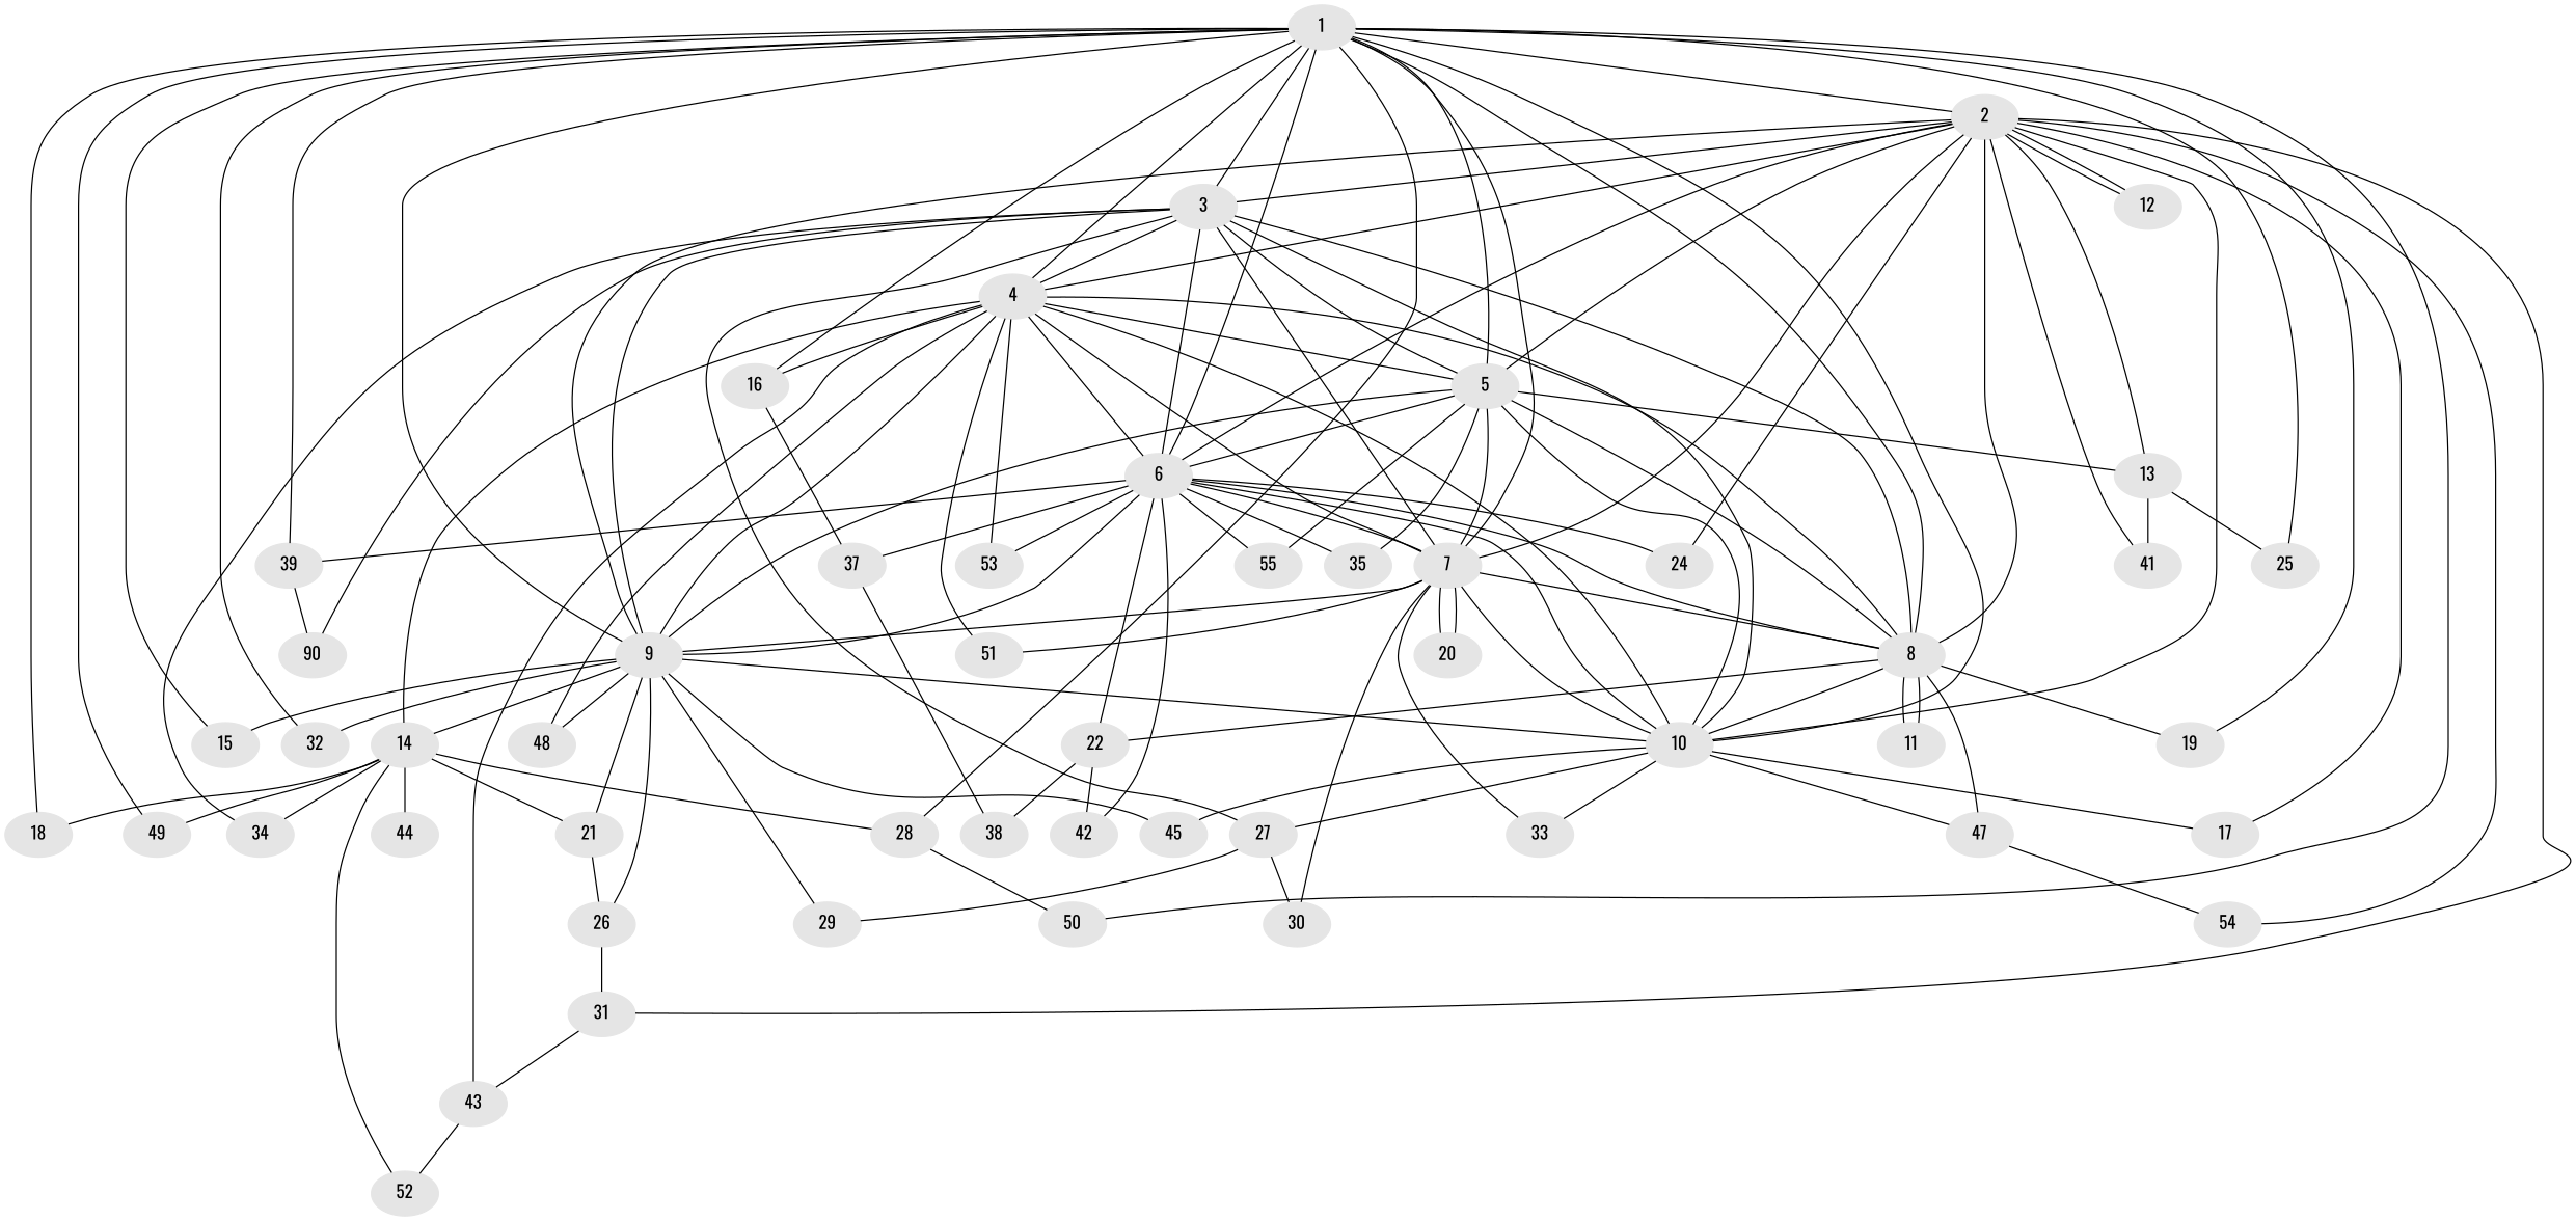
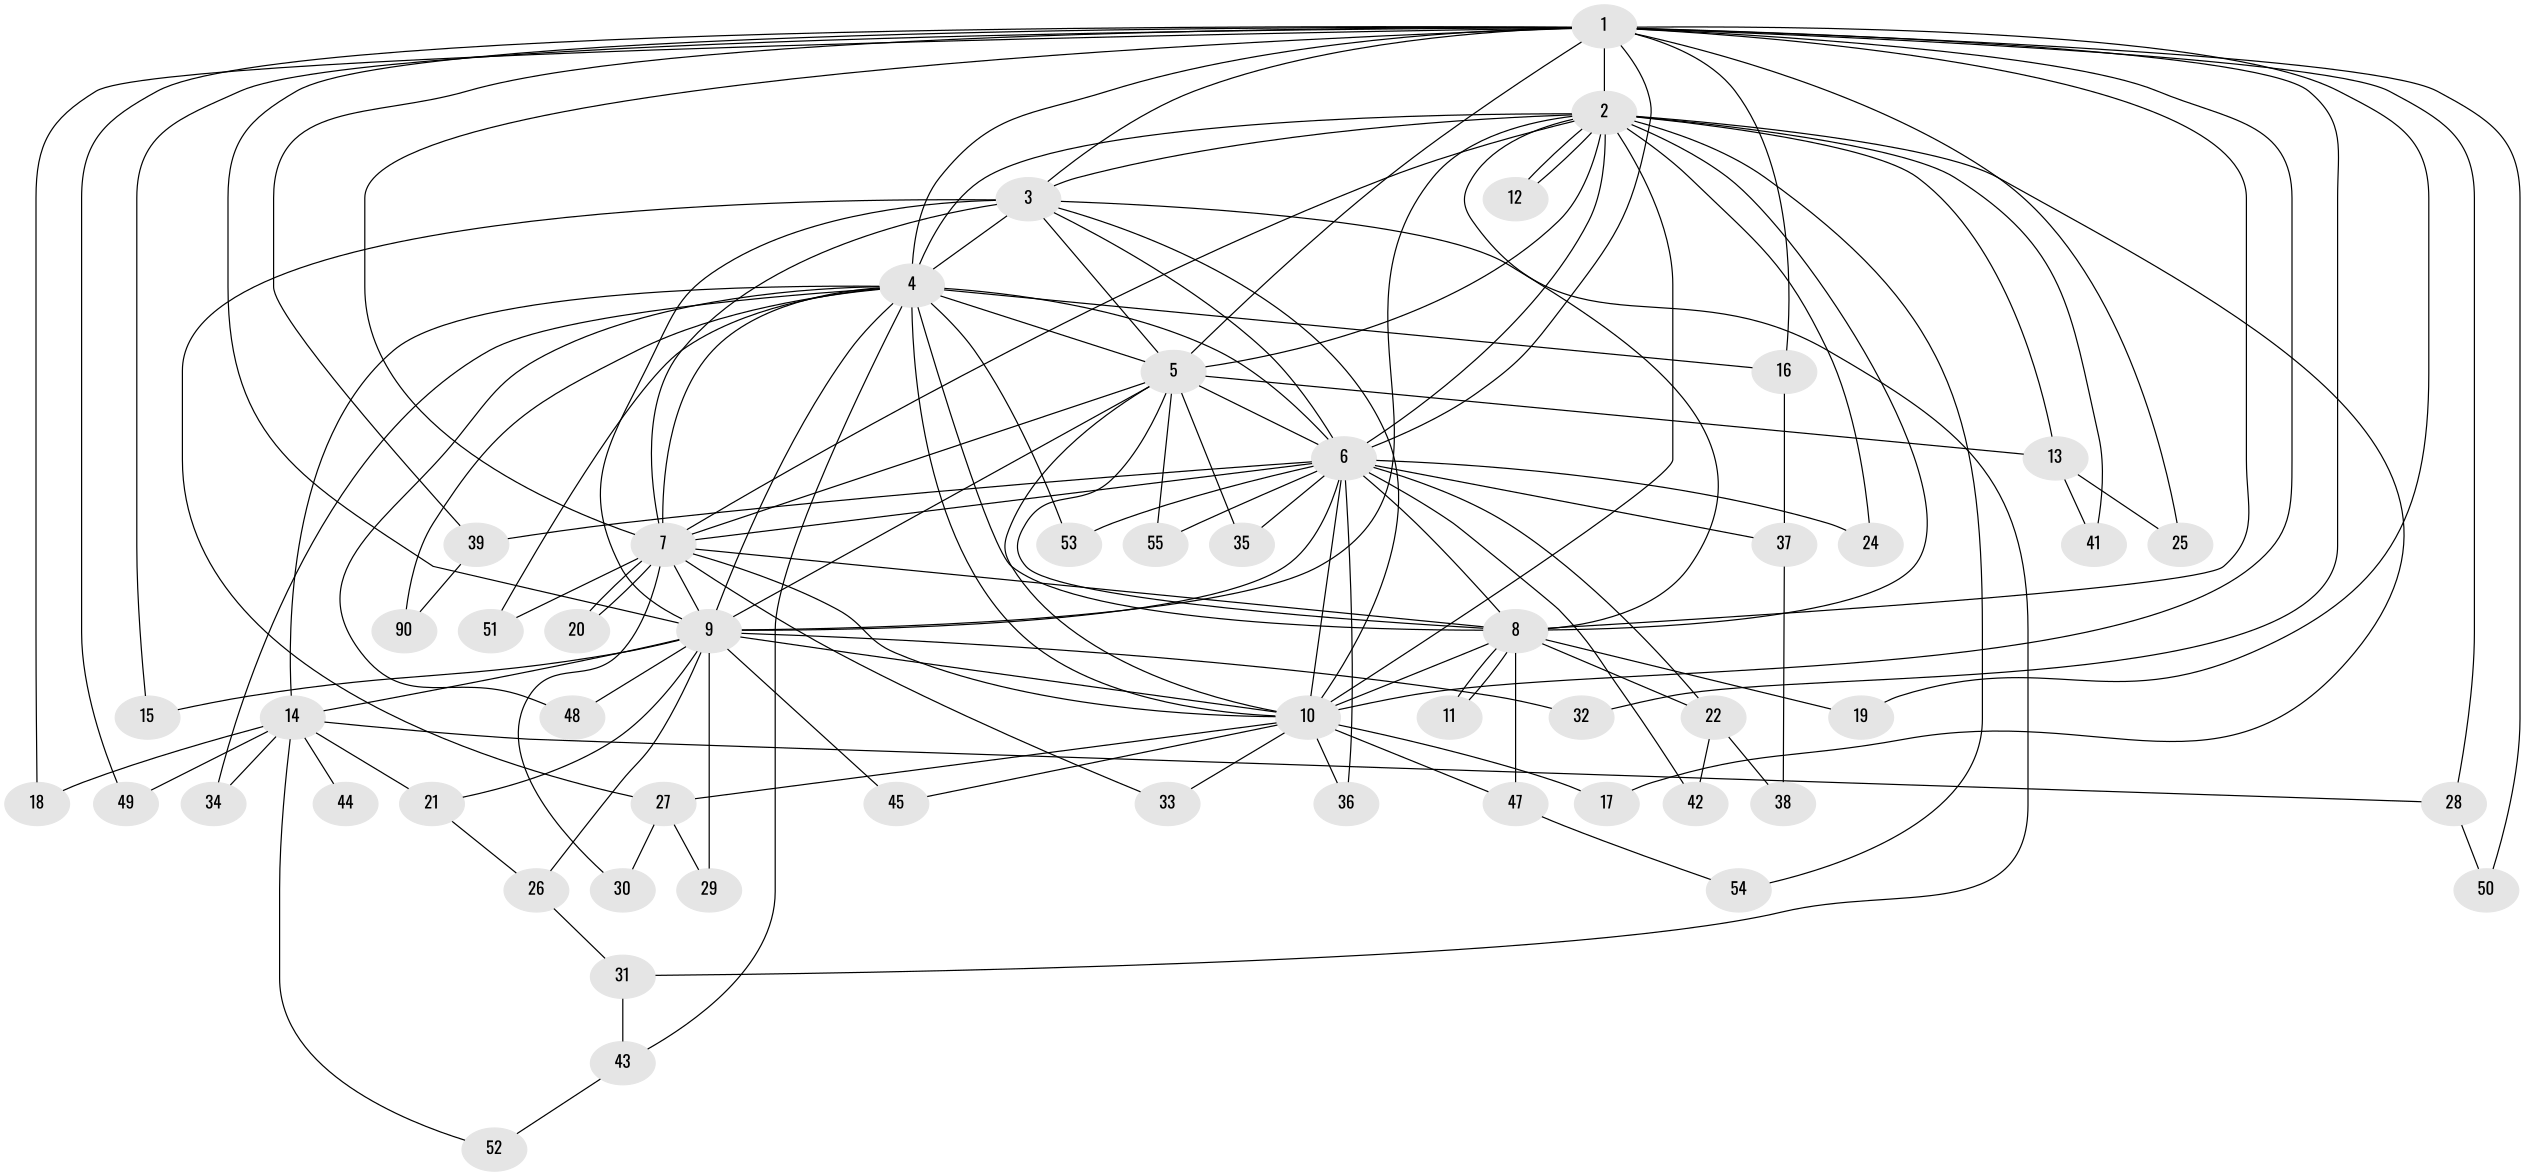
  graph {
    fontname=Oswald
    node [color=gray90 fontname=Oswald style=filled]
    edge [fontname=Oswald]
    1
    2
    3
    4
    5
    6
    7
    8
    9
    10
    15
    16
    18
    19
    25
    28
    32
    39
    49
    50
    12
    13
    17
    24
    31
    41
    54
    27
    34
    14
    n31 [label=90]
    43
    48
    51
    53
    35
    55
    22
+   36
    37
    42
    20
    30
    33
    11
    47
    21
    26
    29
    45
    44
    52
    38
    1 -- 2
    1 -- 3
    1 -- 4
    1 -- 5
    1 -- 6
    1 -- 7
    1 -- 8
    1 -- 9
    1 -- 10
    1 -- 15
    1 -- 16
    1 -- 18
    1 -- 19
    1 -- 25
    1 -- 28
    1 -- 32
    1 -- 39
    1 -- 49
    1 -- 50
    2 -- 3
    2 -- 4
    2 -- 5
    2 -- 6
    2 -- 7
    2 -- 8
    2 -- 9
    2 -- 10
    2 -- 12
    2 -- 12
    2 -- 13
    2 -- 17
    2 -- 24
    2 -- 31
    2 -- 41
    2 -- 54
    3 -- 4
    3 -- 5
    3 -- 6
    3 -- 7
    3 -- 8
    3 -- 9
    3 -- 10
    3 -- 27
-   3 -- 34
+   4 -- 34
    4 -- 5
    4 -- 6
    4 -- 7
    4 -- 8
    4 -- 9
    4 -- 10
    4 -- 16
    4 -- 14
-   3 -- n31
+   4 -- n31
    4 -- 43
    4 -- 48
    4 -- 51
    4 -- 53
    5 -- 6
    5 -- 7
    5 -- 8
    5 -- 9
    5 -- 10
    5 -- 13
    5 -- 35
    5 -- 55
    6 -- 7
    6 -- 8
    6 -- 9
    6 -- 10
    6 -- 39
    6 -- 24
    6 -- 53
    6 -- 35
    6 -- 55
    6 -- 22
+   6 -- 36
    6 -- 37
    6 -- 42
    7 -- 8
    7 -- 9
    7 -- 10
    7 -- 51
    7 -- 20
    7 -- 20
    7 -- 30
    7 -- 33
    8 -- 10
    8 -- 19
    8 -- 22
    8 -- 11
    8 -- 11
    8 -- 47
    9 -- 10
    9 -- 15
    9 -- 32
    9 -- 14
    9 -- 48
    9 -- 21
    9 -- 26
    9 -- 29
    9 -- 45
    10 -- 17
    10 -- 27
+   10 -- 36
    10 -- 33
    10 -- 47
    10 -- 45
    16 -- 37
    28 -- 50
    39 -- n31
    13 -- 25
    13 -- 41
    31 -- 43
    27 -- 30
    27 -- 29
    14 -- 18
    14 -- 28
    14 -- 49
    14 -- 34
    14 -- 21
    14 -- 44
    14 -- 52
    43 -- 52
    22 -- 42
    22 -- 38
    37 -- 38
    47 -- 54
    21 -- 26
    26 -- 31
  }
